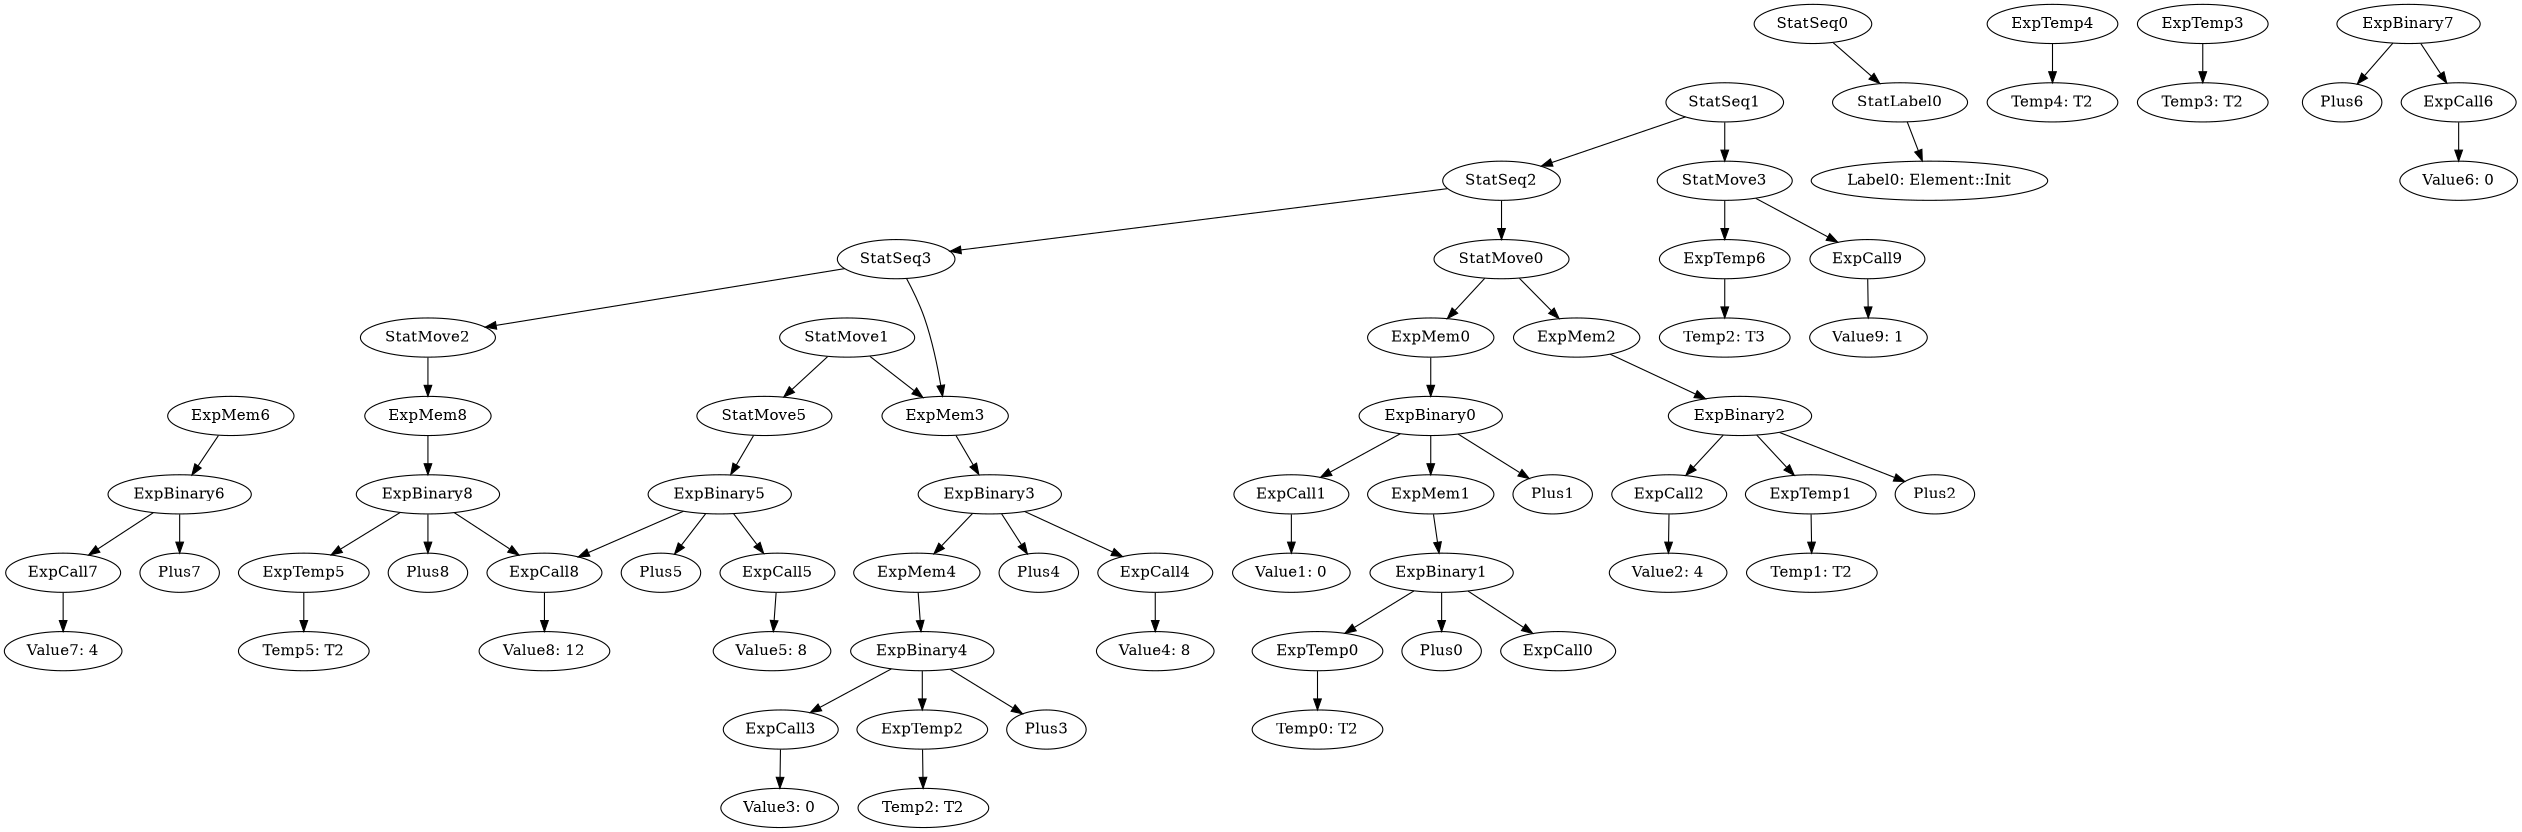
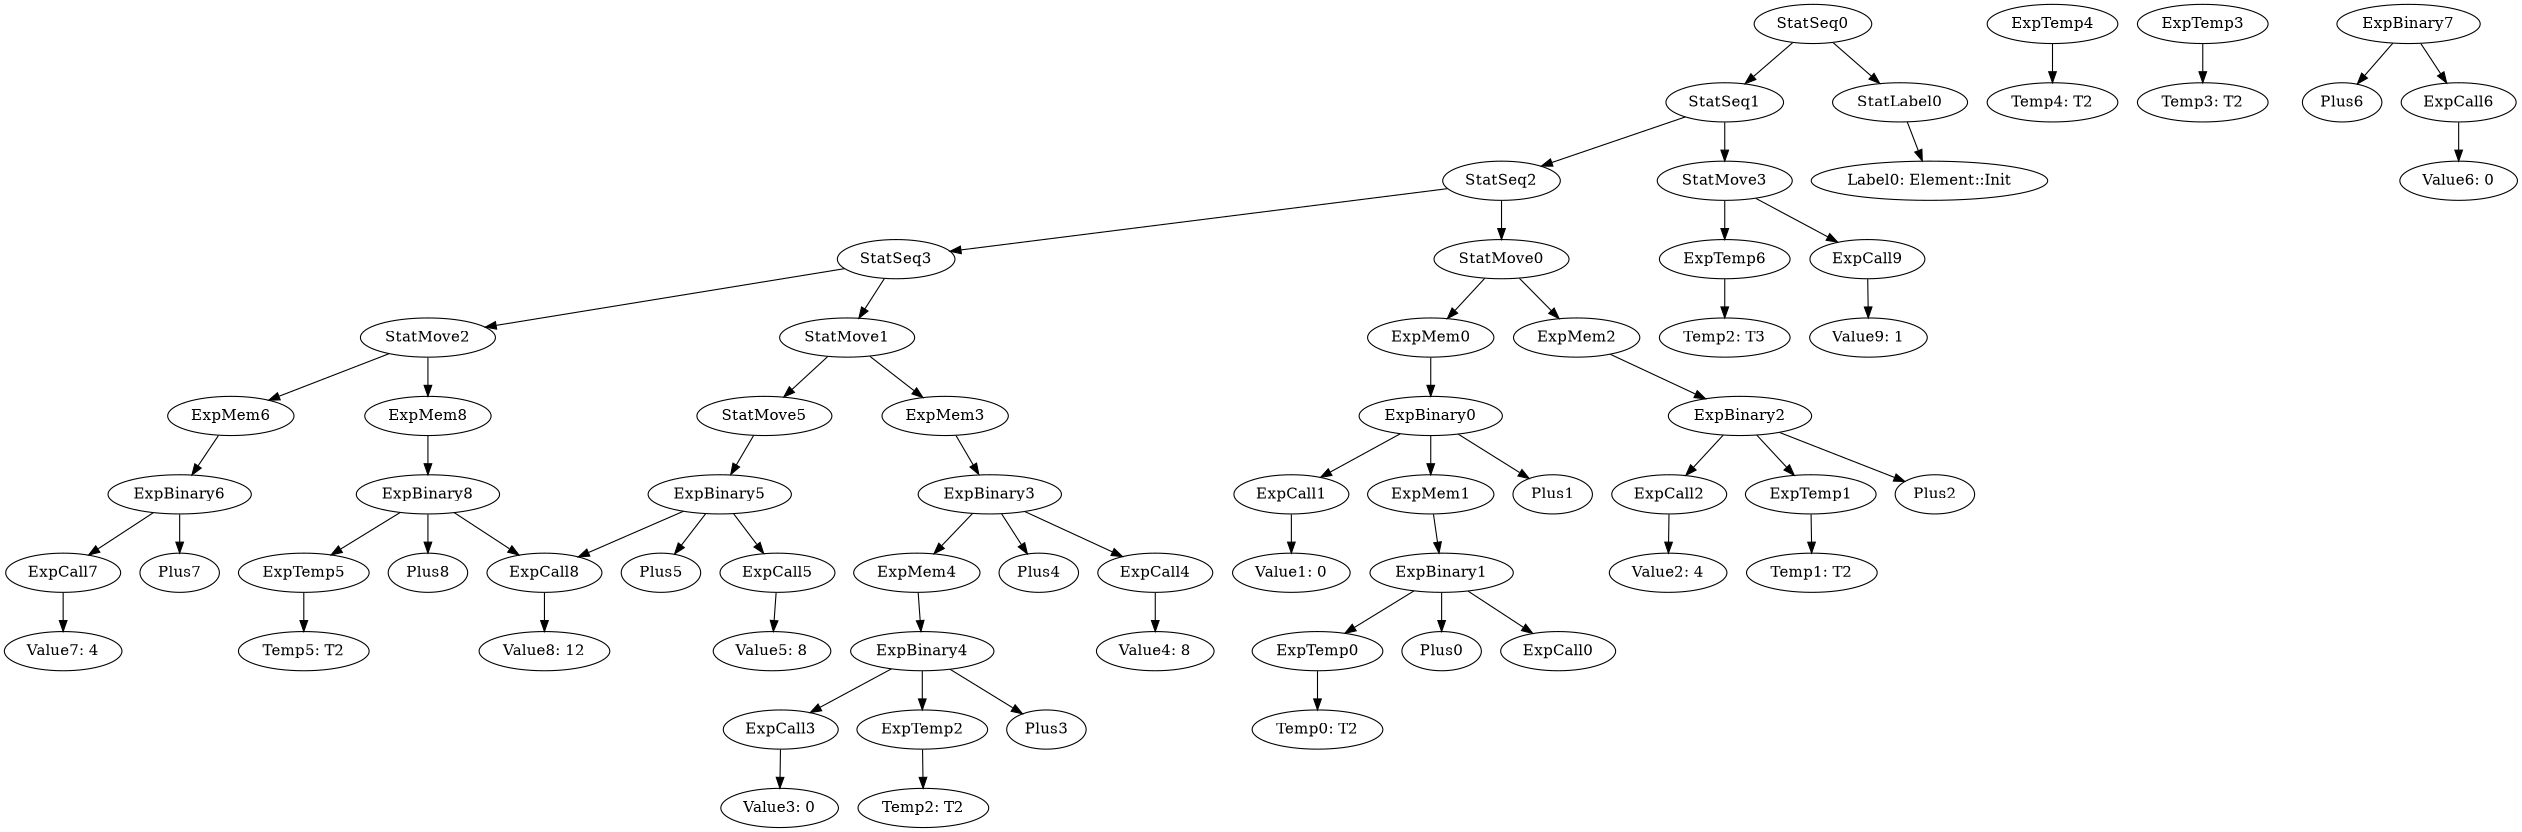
  digraph {
    ordering=out
    n1 [label="Temp2: T3"]
    ExpTemp6
    StatSeq1
    StatSeq2
    StatMove3
    StatSeq3
    StatMove0
    ExpCall9
    StatMove2
    StatMove1
    ExpMem0
    ExpMem2
    "Value9: 1"
    ExpBinary8
    ExpTemp5
    Plus8
    ExpCall8
    "Temp5: T2"
    "Value8: 12"
    ExpMem6
    ExpMem8
    ExpBinary6
    ExpCall7
    Plus7
    "Value7: 4"
    ExpTemp4
    "Temp4: T2"
    n28 [label=StatMove5]
    ExpMem3
    ExpBinary5
    ExpBinary3
    Plus5
    ExpCall5
    ExpTemp3
    "Temp3: T2"
    "Value5: 8"
    ExpMem4
    Plus4
    ExpCall4
    ExpBinary0
    ExpBinary2
    ExpCall1
    ExpMem1
    Plus1
    ExpCall2
    ExpTemp1
    Plus2
    "Value2: 4"
    "Value1: 0"
    ExpBinary7
    Plus6
    ExpCall6
    ExpBinary1
    ExpTemp0
    Plus0
    ExpCall0
    "Temp0: T2"
    ExpBinary4
    "Value4: 8"
    "Temp1: T2"
    StatLabel0
    "Label0: Element::Init"
    "Value6: 0"
    ExpCall3
    ExpTemp2
    Plus3
    StatSeq0
    "Value3: 0"
    "Temp2: T2"
    ExpTemp6 -> n1
    StatSeq1 -> StatSeq2
    StatSeq1 -> StatMove3
    StatSeq2 -> StatSeq3
    StatSeq2 -> StatMove0
    StatMove3 -> ExpTemp6
    StatMove3 -> ExpCall9
    StatSeq3 -> StatMove2
-   StatSeq3 -> ExpMem3
+   StatSeq3 -> StatMove1
    StatMove0 -> ExpMem0
    StatMove0 -> ExpMem2
    ExpCall9 -> "Value9: 1"
+   StatMove2 -> ExpMem6
    StatMove2 -> ExpMem8
    StatMove1 -> n28
    StatMove1 -> ExpMem3
    ExpMem0 -> ExpBinary0
    ExpMem2 -> ExpBinary2
    ExpBinary8 -> ExpTemp5
    ExpBinary8 -> Plus8
    ExpBinary8 -> ExpCall8
    ExpTemp5 -> "Temp5: T2"
    ExpCall8 -> "Value8: 12"
    ExpMem6 -> ExpBinary6
    ExpMem8 -> ExpBinary8
    ExpBinary6 -> ExpCall7
    ExpBinary6 -> Plus7
    ExpCall7 -> "Value7: 4"
    ExpTemp4 -> "Temp4: T2"
    n28 -> ExpBinary5
    ExpMem3 -> ExpBinary3
    ExpBinary5 -> ExpCall8
    ExpBinary5 -> Plus5
    ExpBinary5 -> ExpCall5
    ExpBinary3 -> ExpMem4
    ExpBinary3 -> Plus4
    ExpBinary3 -> ExpCall4
    ExpCall5 -> "Value5: 8"
    ExpTemp3 -> "Temp3: T2"
    ExpMem4 -> ExpBinary4
    ExpCall4 -> "Value4: 8"
    ExpBinary0 -> ExpCall1
    ExpBinary0 -> ExpMem1
    ExpBinary0 -> Plus1
    ExpBinary2 -> ExpCall2
    ExpBinary2 -> ExpTemp1
    ExpBinary2 -> Plus2
    ExpCall1 -> "Value1: 0"
    ExpMem1 -> ExpBinary1
    ExpCall2 -> "Value2: 4"
    ExpTemp1 -> "Temp1: T2"
    ExpBinary7 -> Plus6
    ExpBinary7 -> ExpCall6
    ExpCall6 -> "Value6: 0"
    ExpBinary1 -> ExpTemp0
    ExpBinary1 -> Plus0
    ExpBinary1 -> ExpCall0
    ExpTemp0 -> "Temp0: T2"
    ExpBinary4 -> ExpCall3
    ExpBinary4 -> ExpTemp2
    ExpBinary4 -> Plus3
    StatLabel0 -> "Label0: Element::Init"
    ExpCall3 -> "Value3: 0"
    ExpTemp2 -> "Temp2: T2"
+   StatSeq0 -> StatSeq1
    StatSeq0 -> StatLabel0
  }
